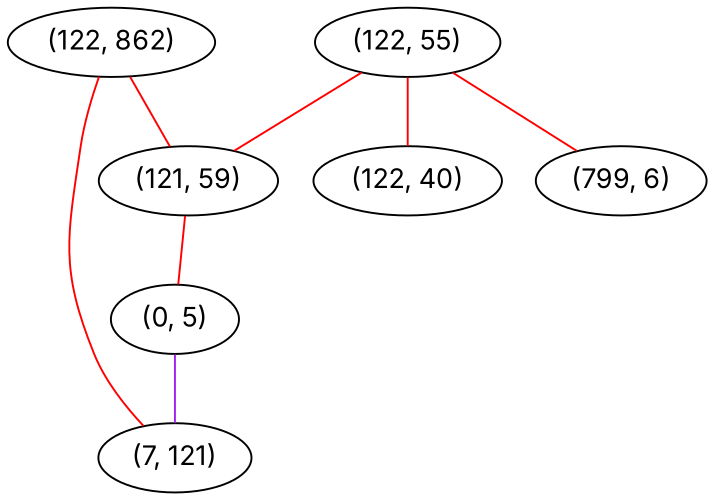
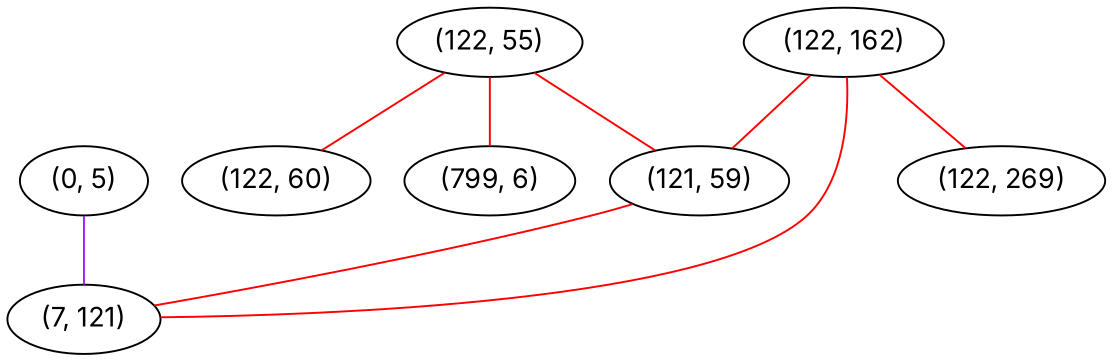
  graph {
    fontname=Inter
    node [fontname=Inter]
    edge [color=red fontname=Inter weight=1]
    n1 [label="(0, 5)"]
    "(7, 121)"
    "(122, 55)"
-   "(122, 40)"
+   "(122, 40)" [label="(122, 60)"]
    "(121, 59)"
    n6 [label="(799, 6)"]
-   "(122, 162)" [label="(122, 862)"]
+   "(122, 162)"
+   "(122, 269)"
    n1 -- "(7, 121)" [color=purple weight=4]
    "(122, 55)" -- "(122, 40)"
    "(122, 55)" -- "(121, 59)"
    "(122, 55)" -- n6
-   "(121, 59)" -- n1
+   "(121, 59)" -- "(7, 121)"
    "(122, 162)" -- "(7, 121)"
    "(122, 162)" -- "(121, 59)"
+   "(122, 162)" -- "(122, 269)"
  }
